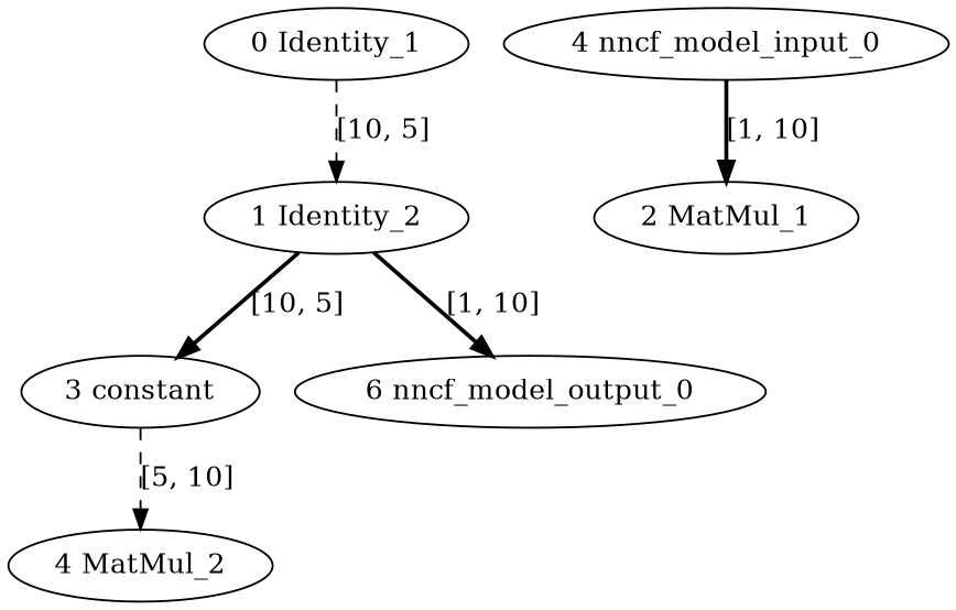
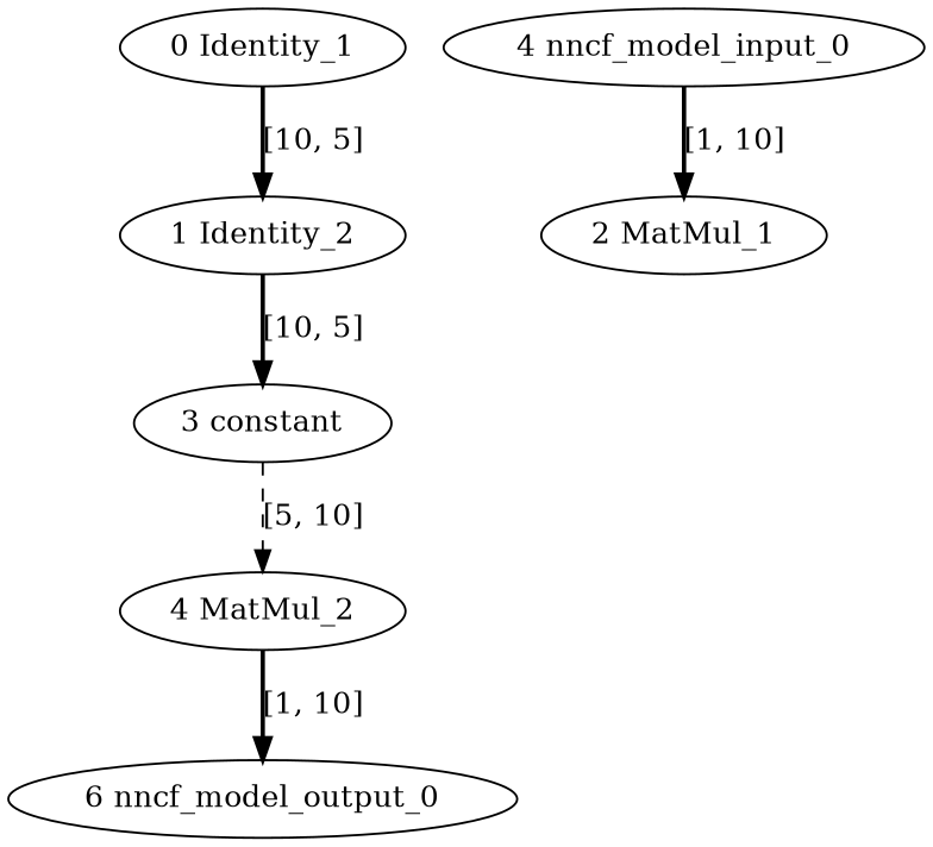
  strict digraph {
    node [type=Identity]
    edge [style=bold]
    "0 Identity_1"
    "1 Identity_2"
    "3 constant" [type=Constant]
    "2 MatMul_1" [type=MatMul]
    "4 MatMul_2" [type=MatMul]
    "6 nncf_model_output_0" [type=nncf_model_output]
    n7 [label="4 nncf_model_input_0" type=nncf_model_input]
-   "0 Identity_1" -> "1 Identity_2" [label="[10, 5]" style=dashed]
+   "0 Identity_1" -> "1 Identity_2" [label="[10, 5]"]
    "1 Identity_2" -> "3 constant" [label="[10, 5]"]
    "3 constant" -> "4 MatMul_2" [label="[5, 10]" style=dashed]
-   "1 Identity_2" -> "6 nncf_model_output_0" [label="[1, 10]"]
+   "4 MatMul_2" -> "6 nncf_model_output_0" [label="[1, 10]"]
    n7 -> "2 MatMul_1" [label="[1, 10]"]
  }
